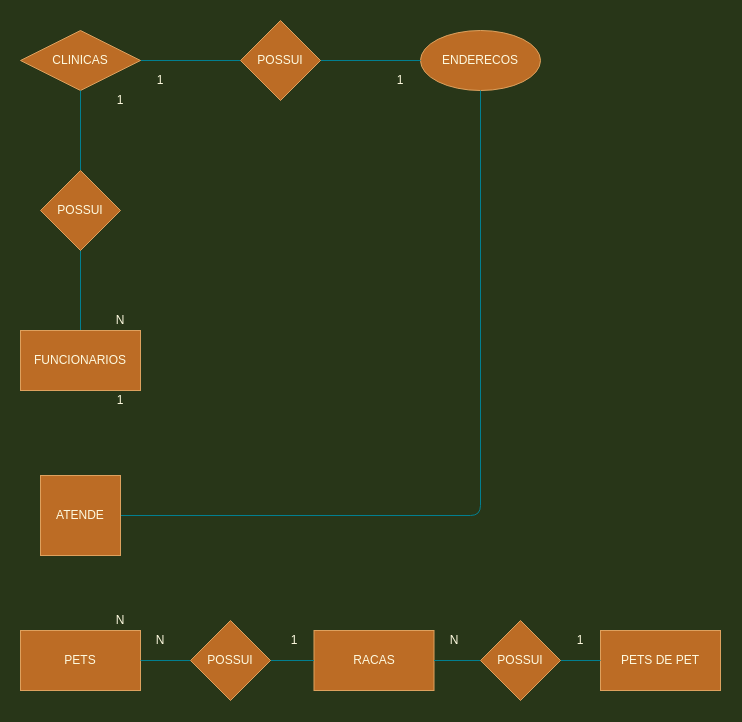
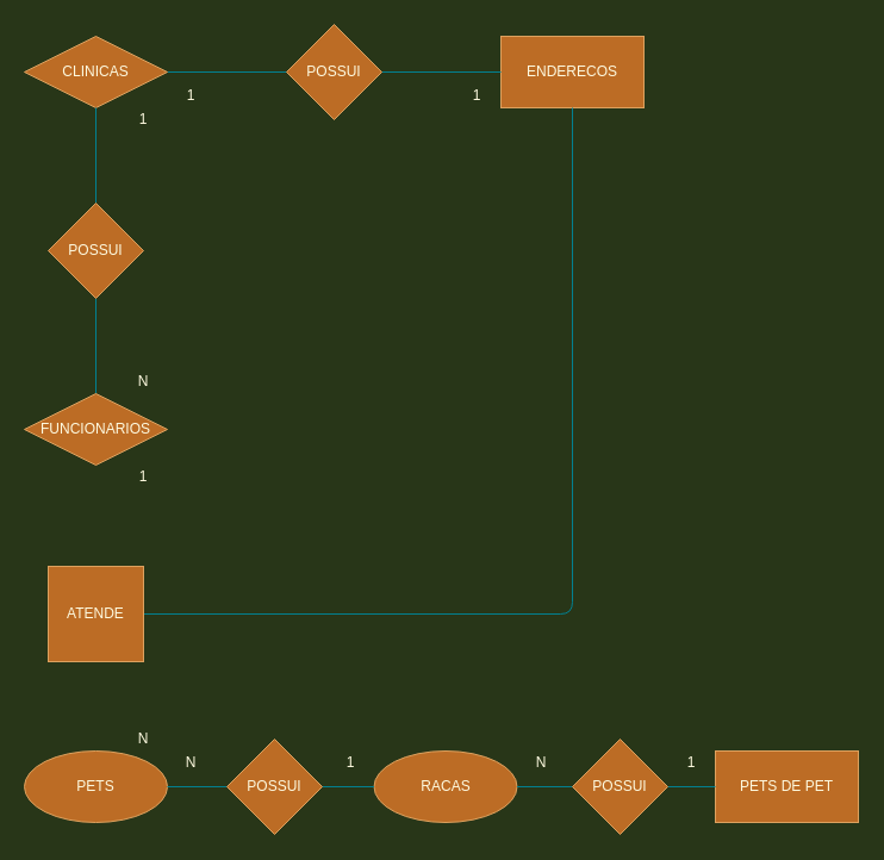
  <mxCell id="0" />
  <mxCell id="1" parent="0" />
  <mxCell id="2" style="edgeStyle=orthogonalEdgeStyle;curved=0;rounded=1;sketch=0;orthogonalLoop=1;jettySize=auto;html=1;entryX=0;entryY=0.5;entryDx=0;entryDy=0;endArrow=none;endFill=0;strokeColor=#028090;fillColor=#F45B69;fontColor=#E4FDE1;" edge="1" parent="1" source="3" target="13"><mxGeometry relative="1" as="geometry" /></mxCell>
  <mxCell id="3" value="CLINICAS" style="rhombus;whiteSpace=wrap;html=1;sketch=0;strokeColor=#DDA15E;fillColor=#BC6C25;fontColor=#FEFAE0;" parent="1" vertex="1"><mxGeometry x="20" y="30" width="120" height="60" as="geometry" /></mxCell>
- <mxCell id="4" value="ENDERECOS" style="ellipse;whiteSpace=wrap;html=1;sketch=0;strokeColor=#DDA15E;fillColor=#BC6C25;fontColor=#FEFAE0;" parent="1" vertex="1"><mxGeometry x="420" y="30" width="120" height="60" as="geometry" /></mxCell>
- <mxCell id="5" value="PETS" style="rounded=0;whiteSpace=wrap;html=1;sketch=0;strokeColor=#DDA15E;fillColor=#BC6C25;fontColor=#FEFAE0;" parent="1" vertex="1"><mxGeometry x="20" y="630" width="120" height="60" as="geometry" /></mxCell>
+ <mxCell id="4" value="ENDERECOS" style="rounded=0;whiteSpace=wrap;html=1;sketch=0;strokeColor=#DDA15E;fillColor=#BC6C25;fontColor=#FEFAE0;" parent="1" vertex="1"><mxGeometry x="420" y="30" width="120" height="60" as="geometry" /></mxCell>
+ <mxCell id="5" value="PETS" style="ellipse;whiteSpace=wrap;html=1;sketch=0;strokeColor=#DDA15E;fillColor=#BC6C25;fontColor=#FEFAE0;" parent="1" vertex="1"><mxGeometry x="20" y="630" width="120" height="60" as="geometry" /></mxCell>
  <mxCell id="6" style="edgeStyle=orthogonalEdgeStyle;curved=0;rounded=1;sketch=0;orthogonalLoop=1;jettySize=auto;html=1;entryX=0.5;entryY=1;entryDx=0;entryDy=0;endArrow=none;endFill=0;strokeColor=#028090;fillColor=#F45B69;fontColor=#E4FDE1;" edge="1" parent="1" source="7" target="11"><mxGeometry relative="1" as="geometry" /></mxCell>
- <mxCell id="7" value="FUNCIONARIOS" style="rounded=0;whiteSpace=wrap;html=1;sketch=0;strokeColor=#DDA15E;fillColor=#BC6C25;fontColor=#FEFAE0;" parent="1" vertex="1"><mxGeometry x="20" y="330" width="120" height="60" as="geometry" /></mxCell>
+ <mxCell id="7" value="FUNCIONARIOS" style="rhombus;whiteSpace=wrap;html=1;sketch=0;strokeColor=#DDA15E;fillColor=#BC6C25;fontColor=#FEFAE0;" parent="1" vertex="1"><mxGeometry x="20" y="330" width="120" height="60" as="geometry" /></mxCell>
  <mxCell id="8" style="edgeStyle=orthogonalEdgeStyle;curved=0;rounded=1;sketch=0;orthogonalLoop=1;jettySize=auto;html=1;endArrow=none;endFill=0;strokeColor=#028090;fillColor=#F45B69;fontColor=#E4FDE1;" edge="1" parent="1" source="9" target="4"><mxGeometry relative="1" as="geometry" /></mxCell>
  <mxCell id="9" value="ATENDE" style="whiteSpace=wrap;html=1;sketch=0;strokeColor=#DDA15E;fillColor=#BC6C25;fontColor=#FEFAE0;rounded=0;" parent="1" vertex="1"><mxGeometry x="40" y="475" width="80" height="80" as="geometry" /></mxCell>
  <mxCell id="10" style="edgeStyle=orthogonalEdgeStyle;curved=0;rounded=1;sketch=0;orthogonalLoop=1;jettySize=auto;html=1;entryX=0.5;entryY=1;entryDx=0;entryDy=0;endArrow=none;endFill=0;strokeColor=#028090;fillColor=#F45B69;fontColor=#E4FDE1;" edge="1" parent="1" source="11" target="3"><mxGeometry relative="1" as="geometry" /></mxCell>
  <mxCell id="11" value="POSSUI" style="rhombus;whiteSpace=wrap;html=1;rounded=0;sketch=0;strokeColor=#DDA15E;fillColor=#BC6C25;fontColor=#FEFAE0;" parent="1" vertex="1"><mxGeometry x="40" y="170" width="80" height="80" as="geometry" /></mxCell>
  <mxCell id="12" style="edgeStyle=orthogonalEdgeStyle;curved=0;rounded=1;sketch=0;orthogonalLoop=1;jettySize=auto;html=1;entryX=0;entryY=0.5;entryDx=0;entryDy=0;endArrow=none;endFill=0;strokeColor=#028090;fillColor=#F45B69;fontColor=#E4FDE1;" edge="1" parent="1" source="13" target="4"><mxGeometry relative="1" as="geometry" /></mxCell>
  <mxCell id="13" value="POSSUI" style="rhombus;whiteSpace=wrap;html=1;rounded=0;sketch=0;strokeColor=#DDA15E;fillColor=#BC6C25;fontColor=#FEFAE0;" parent="1" vertex="1"><mxGeometry x="240" y="20" width="80" height="80" as="geometry" /></mxCell>
  <mxCell id="14" value="N" style="text;html=1;strokeColor=none;fillColor=none;align=center;verticalAlign=middle;whiteSpace=wrap;rounded=0;sketch=0;fontColor=#FEFAE0;" parent="1" vertex="1"><mxGeometry x="100" y="310" width="40" height="20" as="geometry" /></mxCell>
  <mxCell id="15" value="1" style="text;html=1;strokeColor=none;fillColor=none;align=center;verticalAlign=middle;whiteSpace=wrap;rounded=0;sketch=0;fontColor=#FEFAE0;" parent="1" vertex="1"><mxGeometry x="140" y="70" width="40" height="20" as="geometry" /></mxCell>
  <mxCell id="16" value="1" style="text;html=1;strokeColor=none;fillColor=none;align=center;verticalAlign=middle;whiteSpace=wrap;rounded=0;sketch=0;fontColor=#FEFAE0;" parent="1" vertex="1"><mxGeometry x="380" y="70" width="40" height="20" as="geometry" /></mxCell>
  <mxCell id="17" value="1" style="text;html=1;strokeColor=none;fillColor=none;align=center;verticalAlign=middle;whiteSpace=wrap;rounded=0;sketch=0;fontColor=#FEFAE0;" parent="1" vertex="1"><mxGeometry x="100" y="390" width="40" height="20" as="geometry" /></mxCell>
  <mxCell id="18" value="N" style="text;html=1;strokeColor=none;fillColor=none;align=center;verticalAlign=middle;whiteSpace=wrap;rounded=0;sketch=0;fontColor=#FEFAE0;" parent="1" vertex="1"><mxGeometry x="100" y="610" width="40" height="20" as="geometry" /></mxCell>
  <mxCell id="19" value="1" style="text;html=1;strokeColor=none;fillColor=none;align=center;verticalAlign=middle;whiteSpace=wrap;rounded=0;sketch=0;fontColor=#FEFAE0;" parent="1" vertex="1"><mxGeometry x="100" y="90" width="40" height="20" as="geometry" /></mxCell>
- <mxCell id="20" value="RACAS" style="rounded=0;whiteSpace=wrap;html=1;sketch=0;strokeColor=#DDA15E;fillColor=#BC6C25;fontColor=#FEFAE0;" vertex="1" parent="1"><mxGeometry x="313.5" y="630" width="120" height="60" as="geometry" /></mxCell>
+ <mxCell id="20" value="RACAS" style="ellipse;whiteSpace=wrap;html=1;sketch=0;strokeColor=#DDA15E;fillColor=#BC6C25;fontColor=#FEFAE0;" vertex="1" parent="1"><mxGeometry x="313.5" y="630" width="120" height="60" as="geometry" /></mxCell>
  <mxCell id="21" value="PETS DE PET" style="rounded=0;whiteSpace=wrap;html=1;sketch=0;strokeColor=#DDA15E;fillColor=#BC6C25;fontColor=#FEFAE0;" vertex="1" parent="1"><mxGeometry x="600" y="630" width="120" height="60" as="geometry" /></mxCell>
  <mxCell id="22" style="edgeStyle=orthogonalEdgeStyle;curved=0;rounded=1;sketch=0;orthogonalLoop=1;jettySize=auto;html=1;entryX=1;entryY=0.5;entryDx=0;entryDy=0;strokeColor=#028090;fillColor=#F45B69;fontColor=#E4FDE1;endArrow=none;endFill=0;" edge="1" parent="1" source="24" target="5"><mxGeometry relative="1" as="geometry" /></mxCell>
  <mxCell id="23" style="edgeStyle=orthogonalEdgeStyle;curved=0;rounded=1;sketch=0;orthogonalLoop=1;jettySize=auto;html=1;entryX=0;entryY=0.5;entryDx=0;entryDy=0;endArrow=none;endFill=0;strokeColor=#028090;fillColor=#F45B69;fontColor=#E4FDE1;" edge="1" parent="1" source="24" target="20"><mxGeometry relative="1" as="geometry" /></mxCell>
  <mxCell id="24" value="POSSUI" style="rhombus;whiteSpace=wrap;html=1;rounded=0;sketch=0;strokeColor=#DDA15E;fillColor=#BC6C25;fontColor=#FEFAE0;" vertex="1" parent="1"><mxGeometry x="190" y="620" width="80" height="80" as="geometry" /></mxCell>
  <mxCell id="25" style="edgeStyle=orthogonalEdgeStyle;curved=0;rounded=1;sketch=0;orthogonalLoop=1;jettySize=auto;html=1;entryX=1;entryY=0.5;entryDx=0;entryDy=0;endArrow=none;endFill=0;strokeColor=#028090;fillColor=#F45B69;fontColor=#E4FDE1;" edge="1" parent="1" source="27" target="20"><mxGeometry relative="1" as="geometry" /></mxCell>
  <mxCell id="26" style="edgeStyle=orthogonalEdgeStyle;curved=0;rounded=1;sketch=0;orthogonalLoop=1;jettySize=auto;html=1;entryX=0;entryY=0.5;entryDx=0;entryDy=0;endArrow=none;endFill=0;strokeColor=#028090;fillColor=#F45B69;fontColor=#E4FDE1;" edge="1" parent="1" source="27" target="21"><mxGeometry relative="1" as="geometry" /></mxCell>
  <mxCell id="27" value="POSSUI" style="rhombus;whiteSpace=wrap;html=1;rounded=0;sketch=0;strokeColor=#DDA15E;fillColor=#BC6C25;fontColor=#FEFAE0;" vertex="1" parent="1"><mxGeometry x="480" y="620" width="80" height="80" as="geometry" /></mxCell>
  <mxCell id="28" value="N" style="text;html=1;strokeColor=none;fillColor=none;align=center;verticalAlign=middle;whiteSpace=wrap;rounded=0;sketch=0;fontColor=#FEFAE0;" vertex="1" parent="1"><mxGeometry x="140" y="630" width="40" height="20" as="geometry" /></mxCell>
  <mxCell id="29" value="N" style="text;html=1;strokeColor=none;fillColor=none;align=center;verticalAlign=middle;whiteSpace=wrap;rounded=0;sketch=0;fontColor=#FEFAE0;" vertex="1" parent="1"><mxGeometry x="433.5" y="630" width="40" height="20" as="geometry" /></mxCell>
  <mxCell id="30" value="1" style="text;html=1;strokeColor=none;fillColor=none;align=center;verticalAlign=middle;whiteSpace=wrap;rounded=0;sketch=0;fontColor=#FEFAE0;" vertex="1" parent="1"><mxGeometry x="560" y="630" width="40" height="20" as="geometry" /></mxCell>
  <mxCell id="31" value="1" style="text;html=1;strokeColor=none;fillColor=none;align=center;verticalAlign=middle;whiteSpace=wrap;rounded=0;sketch=0;fontColor=#FEFAE0;" vertex="1" parent="1"><mxGeometry x="273.5" y="630" width="40" height="20" as="geometry" /></mxCell>
